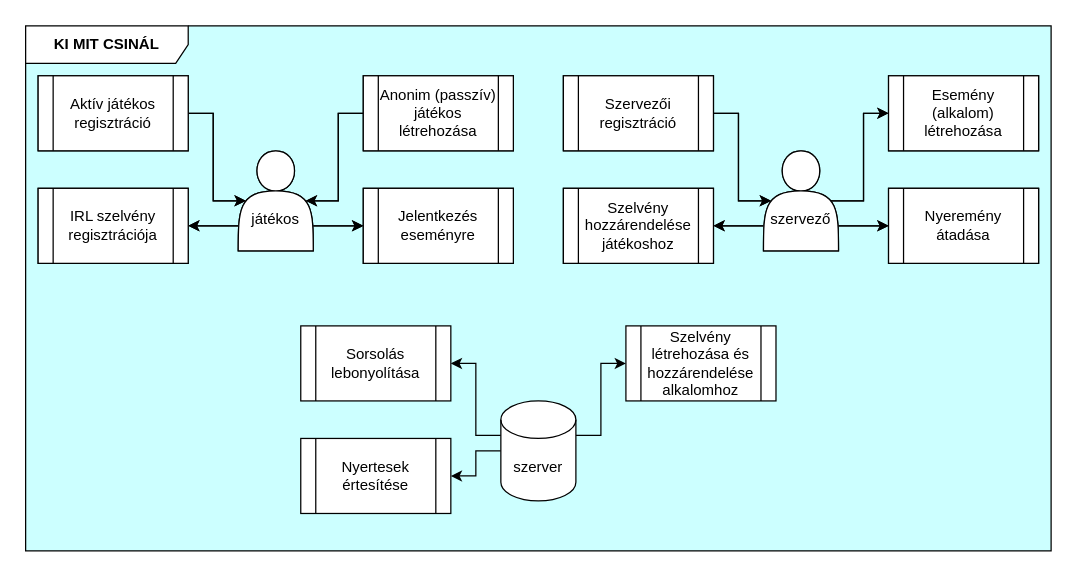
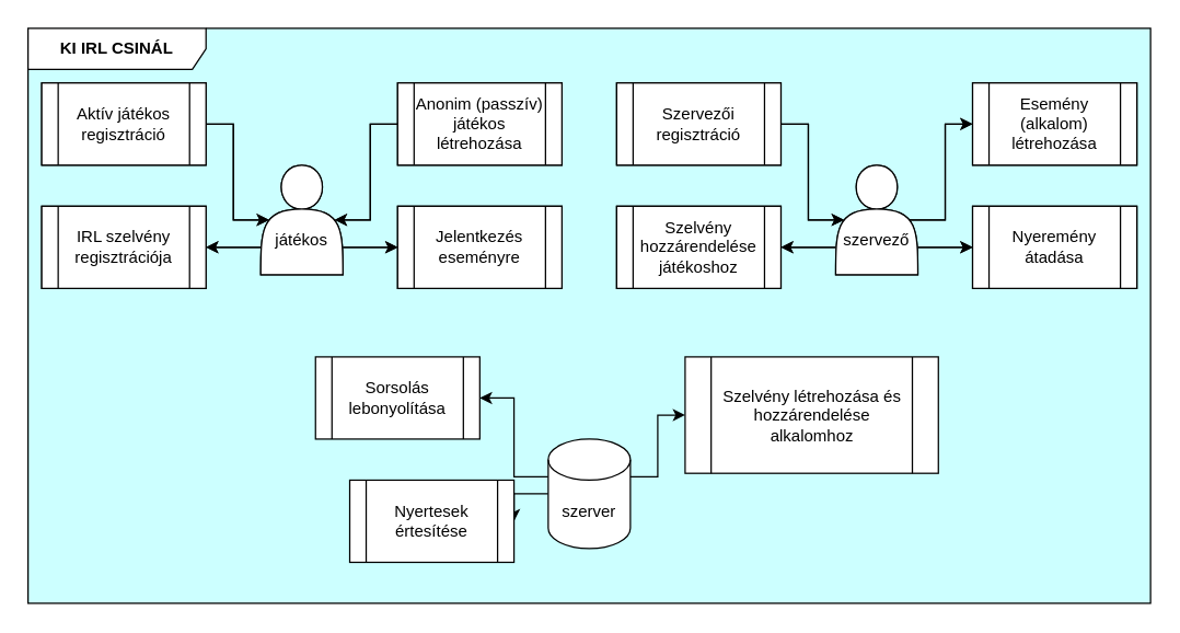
  <mxCell id="0" />
  <mxCell id="1" parent="0" />
- <mxCell id="2" value="KI MIT CSINÁL" style="shape=umlFrame;whiteSpace=wrap;html=1;width=130;height=30;fontStyle=1;swimlaneFillColor=#CCFFFF;gradientColor=#ffffff;gradientDirection=north;" parent="1" vertex="1"><mxGeometry x="20" y="20" width="820" height="420" as="geometry" /></mxCell>
+ <mxCell id="2" value="KI IRL CSINÁL" style="shape=umlFrame;whiteSpace=wrap;html=1;width=130;height=30;fontStyle=1;swimlaneFillColor=#CCFFFF;gradientColor=#ffffff;gradientDirection=north;" parent="1" vertex="1"><mxGeometry x="20" y="20" width="820" height="420" as="geometry" /></mxCell>
  <mxCell id="3" value="user" parent="0" />
  <mxCell id="4" value="" style="edgeStyle=orthogonalEdgeStyle;rounded=0;orthogonalLoop=1;jettySize=auto;html=1;entryX=0.1;entryY=0.5;entryDx=0;entryDy=0;entryPerimeter=0;" parent="3" source="5" target="10" edge="1"><mxGeometry relative="1" as="geometry" /></mxCell>
  <mxCell id="5" value="Aktív játékos regisztráció" style="shape=process;whiteSpace=wrap;html=1;backgroundOutline=1;" parent="3" vertex="1"><mxGeometry x="30" y="60" width="120" height="60" as="geometry" /></mxCell>
  <mxCell id="6" value="" style="edgeStyle=orthogonalEdgeStyle;rounded=0;orthogonalLoop=1;jettySize=auto;html=1;entryX=0.9;entryY=0.5;entryDx=0;entryDy=0;entryPerimeter=0;" parent="3" source="7" target="10" edge="1"><mxGeometry relative="1" as="geometry" /></mxCell>
  <mxCell id="7" value="Anonim (passzív) játékos létrehozása" style="shape=process;whiteSpace=wrap;html=1;backgroundOutline=1;" parent="3" vertex="1"><mxGeometry x="290" y="60" width="120" height="60" as="geometry" /></mxCell>
  <mxCell id="8" value="" style="edgeStyle=orthogonalEdgeStyle;rounded=0;orthogonalLoop=1;jettySize=auto;html=1;exitX=1;exitY=0.75;exitDx=0;exitDy=0;" parent="3" source="10" target="11" edge="1"><mxGeometry relative="1" as="geometry" /></mxCell>
  <mxCell id="9" style="edgeStyle=orthogonalEdgeStyle;rounded=0;orthogonalLoop=1;jettySize=auto;html=1;exitX=0;exitY=0.75;exitDx=0;exitDy=0;entryX=1;entryY=0.5;entryDx=0;entryDy=0;" parent="3" source="10" target="12" edge="1"><mxGeometry relative="1" as="geometry" /></mxCell>
  <mxCell id="10" value="&lt;br&gt;&lt;br&gt;játékos" style="shape=actor;whiteSpace=wrap;html=1;" parent="3" vertex="1"><mxGeometry x="190" y="120" width="60" height="80" as="geometry" /></mxCell>
  <mxCell id="11" value="Jelentkezés eseményre" style="shape=process;whiteSpace=wrap;html=1;backgroundOutline=1;" parent="3" vertex="1"><mxGeometry x="290" y="150" width="120" height="60" as="geometry" /></mxCell>
  <mxCell id="12" value="IRL szelvény regisztrációja" style="shape=process;whiteSpace=wrap;html=1;backgroundOutline=1;" parent="3" vertex="1"><mxGeometry x="30" y="150" width="120" height="60" as="geometry" /></mxCell>
  <mxCell id="13" value="" style="edgeStyle=orthogonalEdgeStyle;rounded=0;orthogonalLoop=1;jettySize=auto;html=1;entryX=0.1;entryY=0.5;entryDx=0;entryDy=0;entryPerimeter=0;" parent="3" source="14" target="19" edge="1"><mxGeometry relative="1" as="geometry" /></mxCell>
  <mxCell id="14" value="Aktív játékos regisztráció" style="shape=process;whiteSpace=wrap;html=1;backgroundOutline=1;" parent="3" vertex="1"><mxGeometry x="30" y="60" width="120" height="60" as="geometry" /></mxCell>
  <mxCell id="15" value="" style="edgeStyle=orthogonalEdgeStyle;rounded=0;orthogonalLoop=1;jettySize=auto;html=1;entryX=0.9;entryY=0.5;entryDx=0;entryDy=0;entryPerimeter=0;" parent="3" source="16" target="19" edge="1"><mxGeometry relative="1" as="geometry" /></mxCell>
  <mxCell id="16" value="Anonim (passzív) játékos létrehozása" style="shape=process;whiteSpace=wrap;html=1;backgroundOutline=1;" parent="3" vertex="1"><mxGeometry x="290" y="60" width="120" height="60" as="geometry" /></mxCell>
  <mxCell id="17" value="" style="edgeStyle=orthogonalEdgeStyle;rounded=0;orthogonalLoop=1;jettySize=auto;html=1;exitX=1;exitY=0.75;exitDx=0;exitDy=0;" parent="3" source="19" target="20" edge="1"><mxGeometry relative="1" as="geometry" /></mxCell>
  <mxCell id="18" style="edgeStyle=orthogonalEdgeStyle;rounded=0;orthogonalLoop=1;jettySize=auto;html=1;exitX=0;exitY=0.75;exitDx=0;exitDy=0;entryX=1;entryY=0.5;entryDx=0;entryDy=0;" parent="3" source="19" target="21" edge="1"><mxGeometry relative="1" as="geometry" /></mxCell>
  <mxCell id="19" value="&lt;br&gt;&lt;br&gt;játékos" style="shape=actor;whiteSpace=wrap;html=1;" parent="3" vertex="1"><mxGeometry x="190" y="120" width="60" height="80" as="geometry" /></mxCell>
  <mxCell id="20" value="Jelentkezés eseményre" style="shape=process;whiteSpace=wrap;html=1;backgroundOutline=1;" parent="3" vertex="1"><mxGeometry x="290" y="150" width="120" height="60" as="geometry" /></mxCell>
  <mxCell id="21" value="IRL szelvény regisztrációja" style="shape=process;whiteSpace=wrap;html=1;backgroundOutline=1;" parent="3" vertex="1"><mxGeometry x="30" y="150" width="120" height="60" as="geometry" /></mxCell>
  <mxCell id="22" value="szervező" parent="0" />
  <mxCell id="23" value="Esemény (alkalom) létrehozása" style="shape=process;whiteSpace=wrap;html=1;backgroundOutline=1;" parent="22" vertex="1"><mxGeometry x="710" y="60" width="120" height="60" as="geometry" /></mxCell>
  <mxCell id="24" value="" style="edgeStyle=orthogonalEdgeStyle;rounded=0;orthogonalLoop=1;jettySize=auto;html=1;entryX=0.1;entryY=0.5;entryDx=0;entryDy=0;entryPerimeter=0;" parent="22" source="25" target="31" edge="1"><mxGeometry relative="1" as="geometry" /></mxCell>
  <mxCell id="25" value="Szervezői regisztráció" style="shape=process;whiteSpace=wrap;html=1;backgroundOutline=1;" parent="22" vertex="1"><mxGeometry x="450" y="60" width="120" height="60" as="geometry" /></mxCell>
  <mxCell id="26" value="Szelvény hozzárendelése játékoshoz" style="shape=process;whiteSpace=wrap;html=1;backgroundOutline=1;" parent="22" vertex="1"><mxGeometry x="450" y="150" width="120" height="60" as="geometry" /></mxCell>
  <mxCell id="27" value="Nyeremény átadása" style="shape=process;whiteSpace=wrap;html=1;backgroundOutline=1;" parent="22" vertex="1"><mxGeometry x="710" y="150" width="120" height="60" as="geometry" /></mxCell>
  <mxCell id="28" style="edgeStyle=orthogonalEdgeStyle;rounded=0;orthogonalLoop=1;jettySize=auto;html=1;exitX=0;exitY=0.75;exitDx=0;exitDy=0;entryX=1;entryY=0.5;entryDx=0;entryDy=0;" parent="22" source="31" target="26" edge="1"><mxGeometry relative="1" as="geometry" /></mxCell>
  <mxCell id="29" style="edgeStyle=orthogonalEdgeStyle;rounded=0;orthogonalLoop=1;jettySize=auto;html=1;exitX=1;exitY=0.75;exitDx=0;exitDy=0;entryX=0;entryY=0.5;entryDx=0;entryDy=0;" parent="22" source="31" target="27" edge="1"><mxGeometry relative="1" as="geometry" /></mxCell>
  <mxCell id="30" style="edgeStyle=orthogonalEdgeStyle;rounded=0;orthogonalLoop=1;jettySize=auto;html=1;exitX=0.9;exitY=0.5;exitDx=0;exitDy=0;exitPerimeter=0;entryX=0;entryY=0.5;entryDx=0;entryDy=0;" parent="22" source="31" target="23" edge="1"><mxGeometry relative="1" as="geometry" /></mxCell>
  <mxCell id="31" value="&lt;br&gt;&lt;br&gt;szervező" style="shape=actor;whiteSpace=wrap;html=1;" parent="22" vertex="1"><mxGeometry x="610" y="120" width="60" height="80" as="geometry" /></mxCell>
  <mxCell id="32" value="Esemény (alkalom) létrehozása" style="shape=process;whiteSpace=wrap;html=1;backgroundOutline=1;" parent="22" vertex="1"><mxGeometry x="710" y="60" width="120" height="60" as="geometry" /></mxCell>
  <mxCell id="33" value="" style="edgeStyle=orthogonalEdgeStyle;rounded=0;orthogonalLoop=1;jettySize=auto;html=1;entryX=0.1;entryY=0.5;entryDx=0;entryDy=0;entryPerimeter=0;" parent="22" source="34" target="40" edge="1"><mxGeometry relative="1" as="geometry" /></mxCell>
  <mxCell id="34" value="Szervezői regisztráció" style="shape=process;whiteSpace=wrap;html=1;backgroundOutline=1;" parent="22" vertex="1"><mxGeometry x="450" y="60" width="120" height="60" as="geometry" /></mxCell>
  <mxCell id="35" value="Szelvény hozzárendelése játékoshoz" style="shape=process;whiteSpace=wrap;html=1;backgroundOutline=1;" parent="22" vertex="1"><mxGeometry x="450" y="150" width="120" height="60" as="geometry" /></mxCell>
  <mxCell id="36" value="Nyeremény átadása" style="shape=process;whiteSpace=wrap;html=1;backgroundOutline=1;" parent="22" vertex="1"><mxGeometry x="710" y="150" width="120" height="60" as="geometry" /></mxCell>
  <mxCell id="37" style="edgeStyle=orthogonalEdgeStyle;rounded=0;orthogonalLoop=1;jettySize=auto;html=1;exitX=0;exitY=0.75;exitDx=0;exitDy=0;entryX=1;entryY=0.5;entryDx=0;entryDy=0;" parent="22" source="40" target="35" edge="1"><mxGeometry relative="1" as="geometry" /></mxCell>
  <mxCell id="38" style="edgeStyle=orthogonalEdgeStyle;rounded=0;orthogonalLoop=1;jettySize=auto;html=1;exitX=1;exitY=0.75;exitDx=0;exitDy=0;entryX=0;entryY=0.5;entryDx=0;entryDy=0;" parent="22" source="40" target="36" edge="1"><mxGeometry relative="1" as="geometry" /></mxCell>
  <mxCell id="39" style="edgeStyle=orthogonalEdgeStyle;rounded=0;orthogonalLoop=1;jettySize=auto;html=1;exitX=0.9;exitY=0.5;exitDx=0;exitDy=0;exitPerimeter=0;entryX=0;entryY=0.5;entryDx=0;entryDy=0;" parent="22" source="40" target="32" edge="1"><mxGeometry relative="1" as="geometry" /></mxCell>
  <mxCell id="40" value="&lt;br&gt;&lt;br&gt;szervező" style="shape=actor;whiteSpace=wrap;html=1;" parent="22" vertex="1"><mxGeometry x="610" y="120" width="60" height="80" as="geometry" /></mxCell>
  <mxCell id="41" value="szerver" parent="0" />
- <mxCell id="42" value="Szelvény létrehozása és hozzárendelése alkalomhoz" style="shape=process;whiteSpace=wrap;html=1;backgroundOutline=1;" parent="41" vertex="1"><mxGeometry x="500" y="260" width="120" height="60" as="geometry" /></mxCell>
+ <mxCell id="42" value="Szelvény létrehozása és hozzárendelése alkalomhoz" style="shape=process;whiteSpace=wrap;html=1;backgroundOutline=1;" parent="41" vertex="1"><mxGeometry x="500" y="260" width="185" height="85" as="geometry" /></mxCell>
  <mxCell id="43" style="edgeStyle=orthogonalEdgeStyle;rounded=0;orthogonalLoop=1;jettySize=auto;html=1;exitX=0;exitY=0;exitDx=0;exitDy=27.5;exitPerimeter=0;entryX=1;entryY=0.5;entryDx=0;entryDy=0;" parent="41" source="46" target="47" edge="1"><mxGeometry relative="1" as="geometry" /></mxCell>
  <mxCell id="44" style="edgeStyle=orthogonalEdgeStyle;rounded=0;orthogonalLoop=1;jettySize=auto;html=1;exitX=1;exitY=0;exitDx=0;exitDy=27.5;exitPerimeter=0;entryX=0;entryY=0.5;entryDx=0;entryDy=0;" parent="41" source="46" target="42" edge="1"><mxGeometry relative="1" as="geometry" /></mxCell>
  <mxCell id="45" style="edgeStyle=orthogonalEdgeStyle;rounded=0;orthogonalLoop=1;jettySize=auto;html=1;exitX=0;exitY=0.5;exitDx=0;exitDy=0;exitPerimeter=0;entryX=1;entryY=0.5;entryDx=0;entryDy=0;" parent="41" source="46" target="48" edge="1"><mxGeometry relative="1" as="geometry" /></mxCell>
  <mxCell id="46" value="szerver" style="shape=cylinder3;whiteSpace=wrap;html=1;boundedLbl=1;backgroundOutline=1;size=15;" parent="41" vertex="1"><mxGeometry x="400" y="320" width="60" height="80" as="geometry" /></mxCell>
- <mxCell id="47" value="Sorsolás lebonyolítása" style="shape=process;whiteSpace=wrap;html=1;backgroundOutline=1;" parent="41" vertex="1"><mxGeometry x="240" y="260" width="120" height="60" as="geometry" /></mxCell>
- <mxCell id="48" value="Nyertesek értesítése" style="shape=process;whiteSpace=wrap;html=1;backgroundOutline=1;" parent="41" vertex="1"><mxGeometry x="240" y="350" width="120" height="60" as="geometry" /></mxCell>
+ <mxCell id="47" value="Sorsolás lebonyolítása" style="shape=process;whiteSpace=wrap;html=1;backgroundOutline=1;" parent="41" vertex="1"><mxGeometry x="230" y="260" width="120" height="60" as="geometry" /></mxCell>
+ <mxCell id="48" value="Nyertesek értesítése" style="shape=process;whiteSpace=wrap;html=1;backgroundOutline=1;" parent="41" vertex="1"><mxGeometry x="255" y="350" width="120" height="60" as="geometry" /></mxCell>
